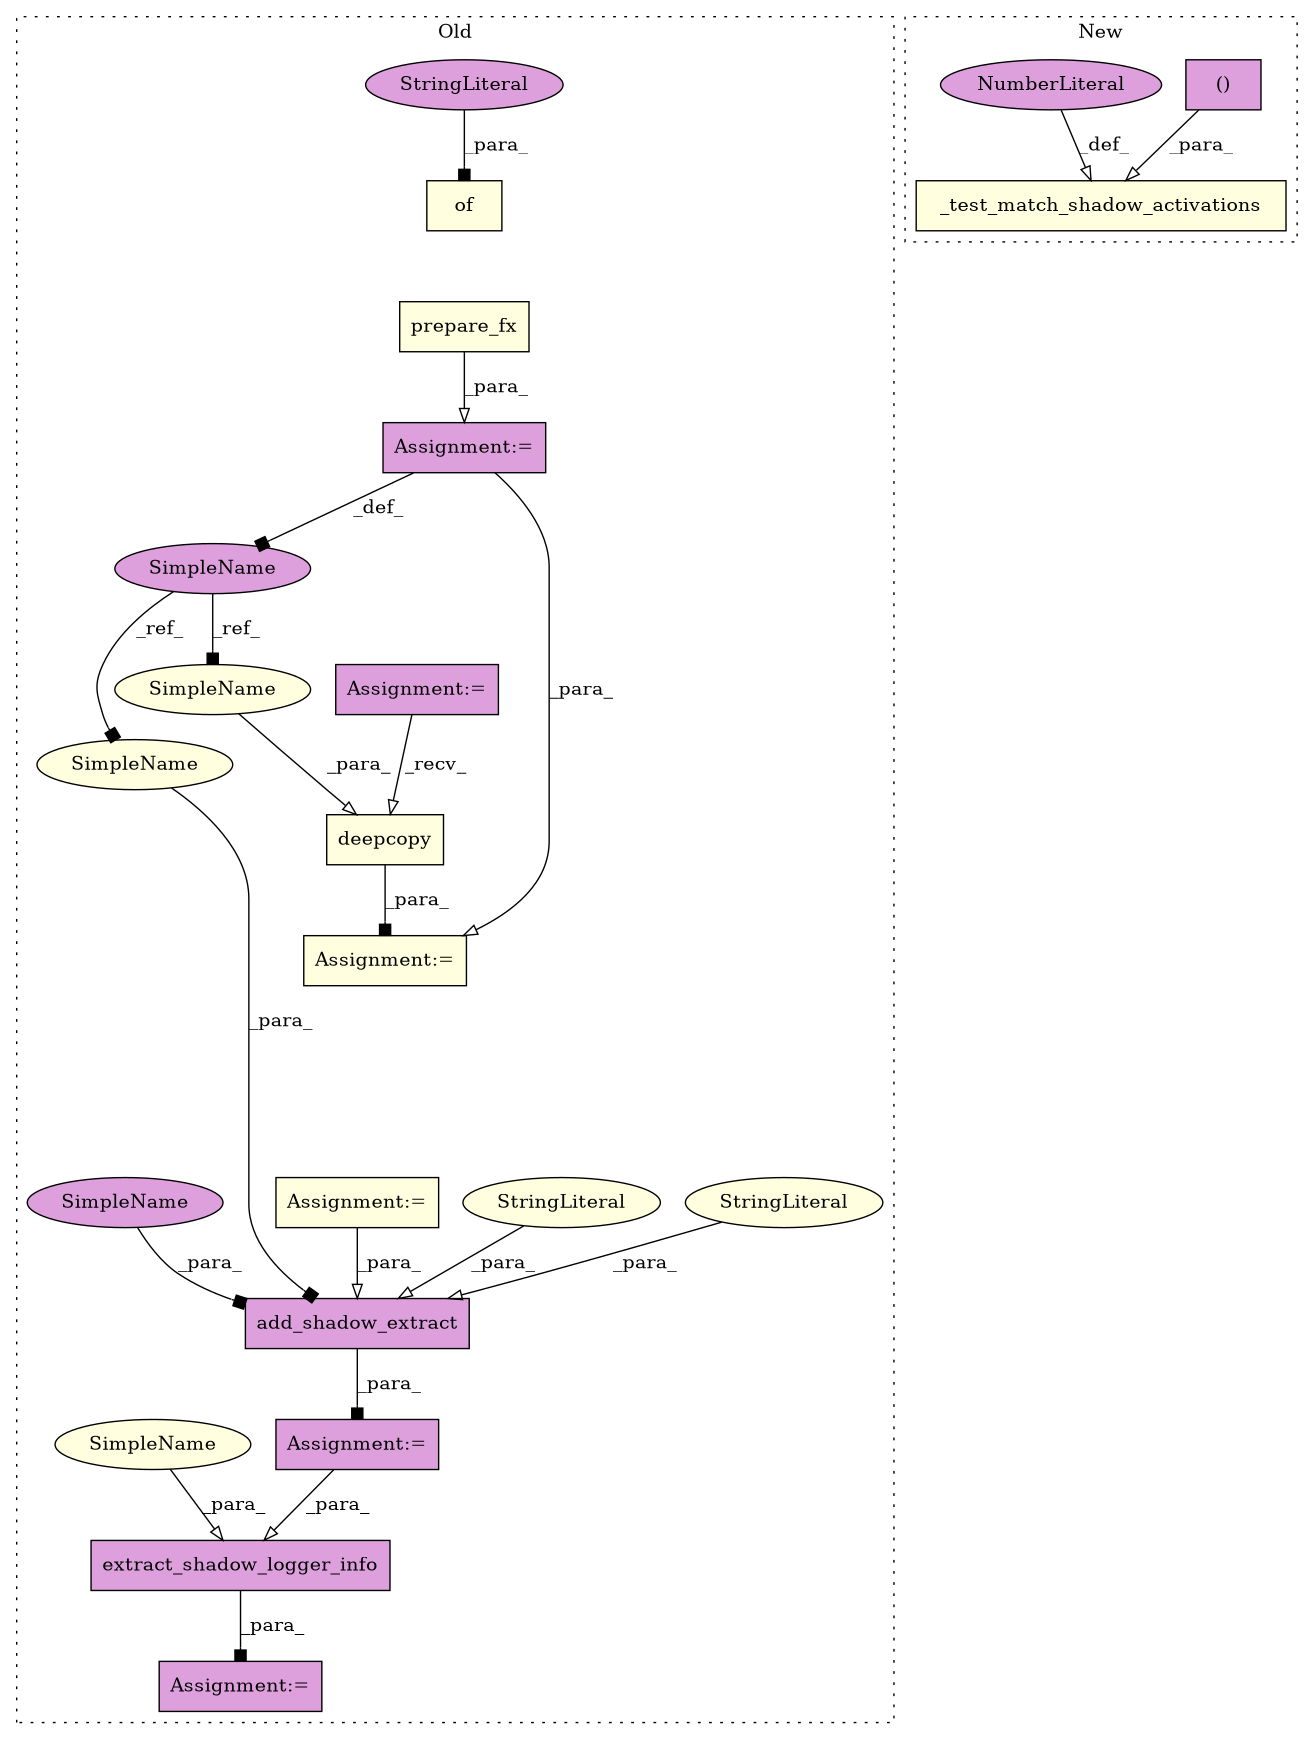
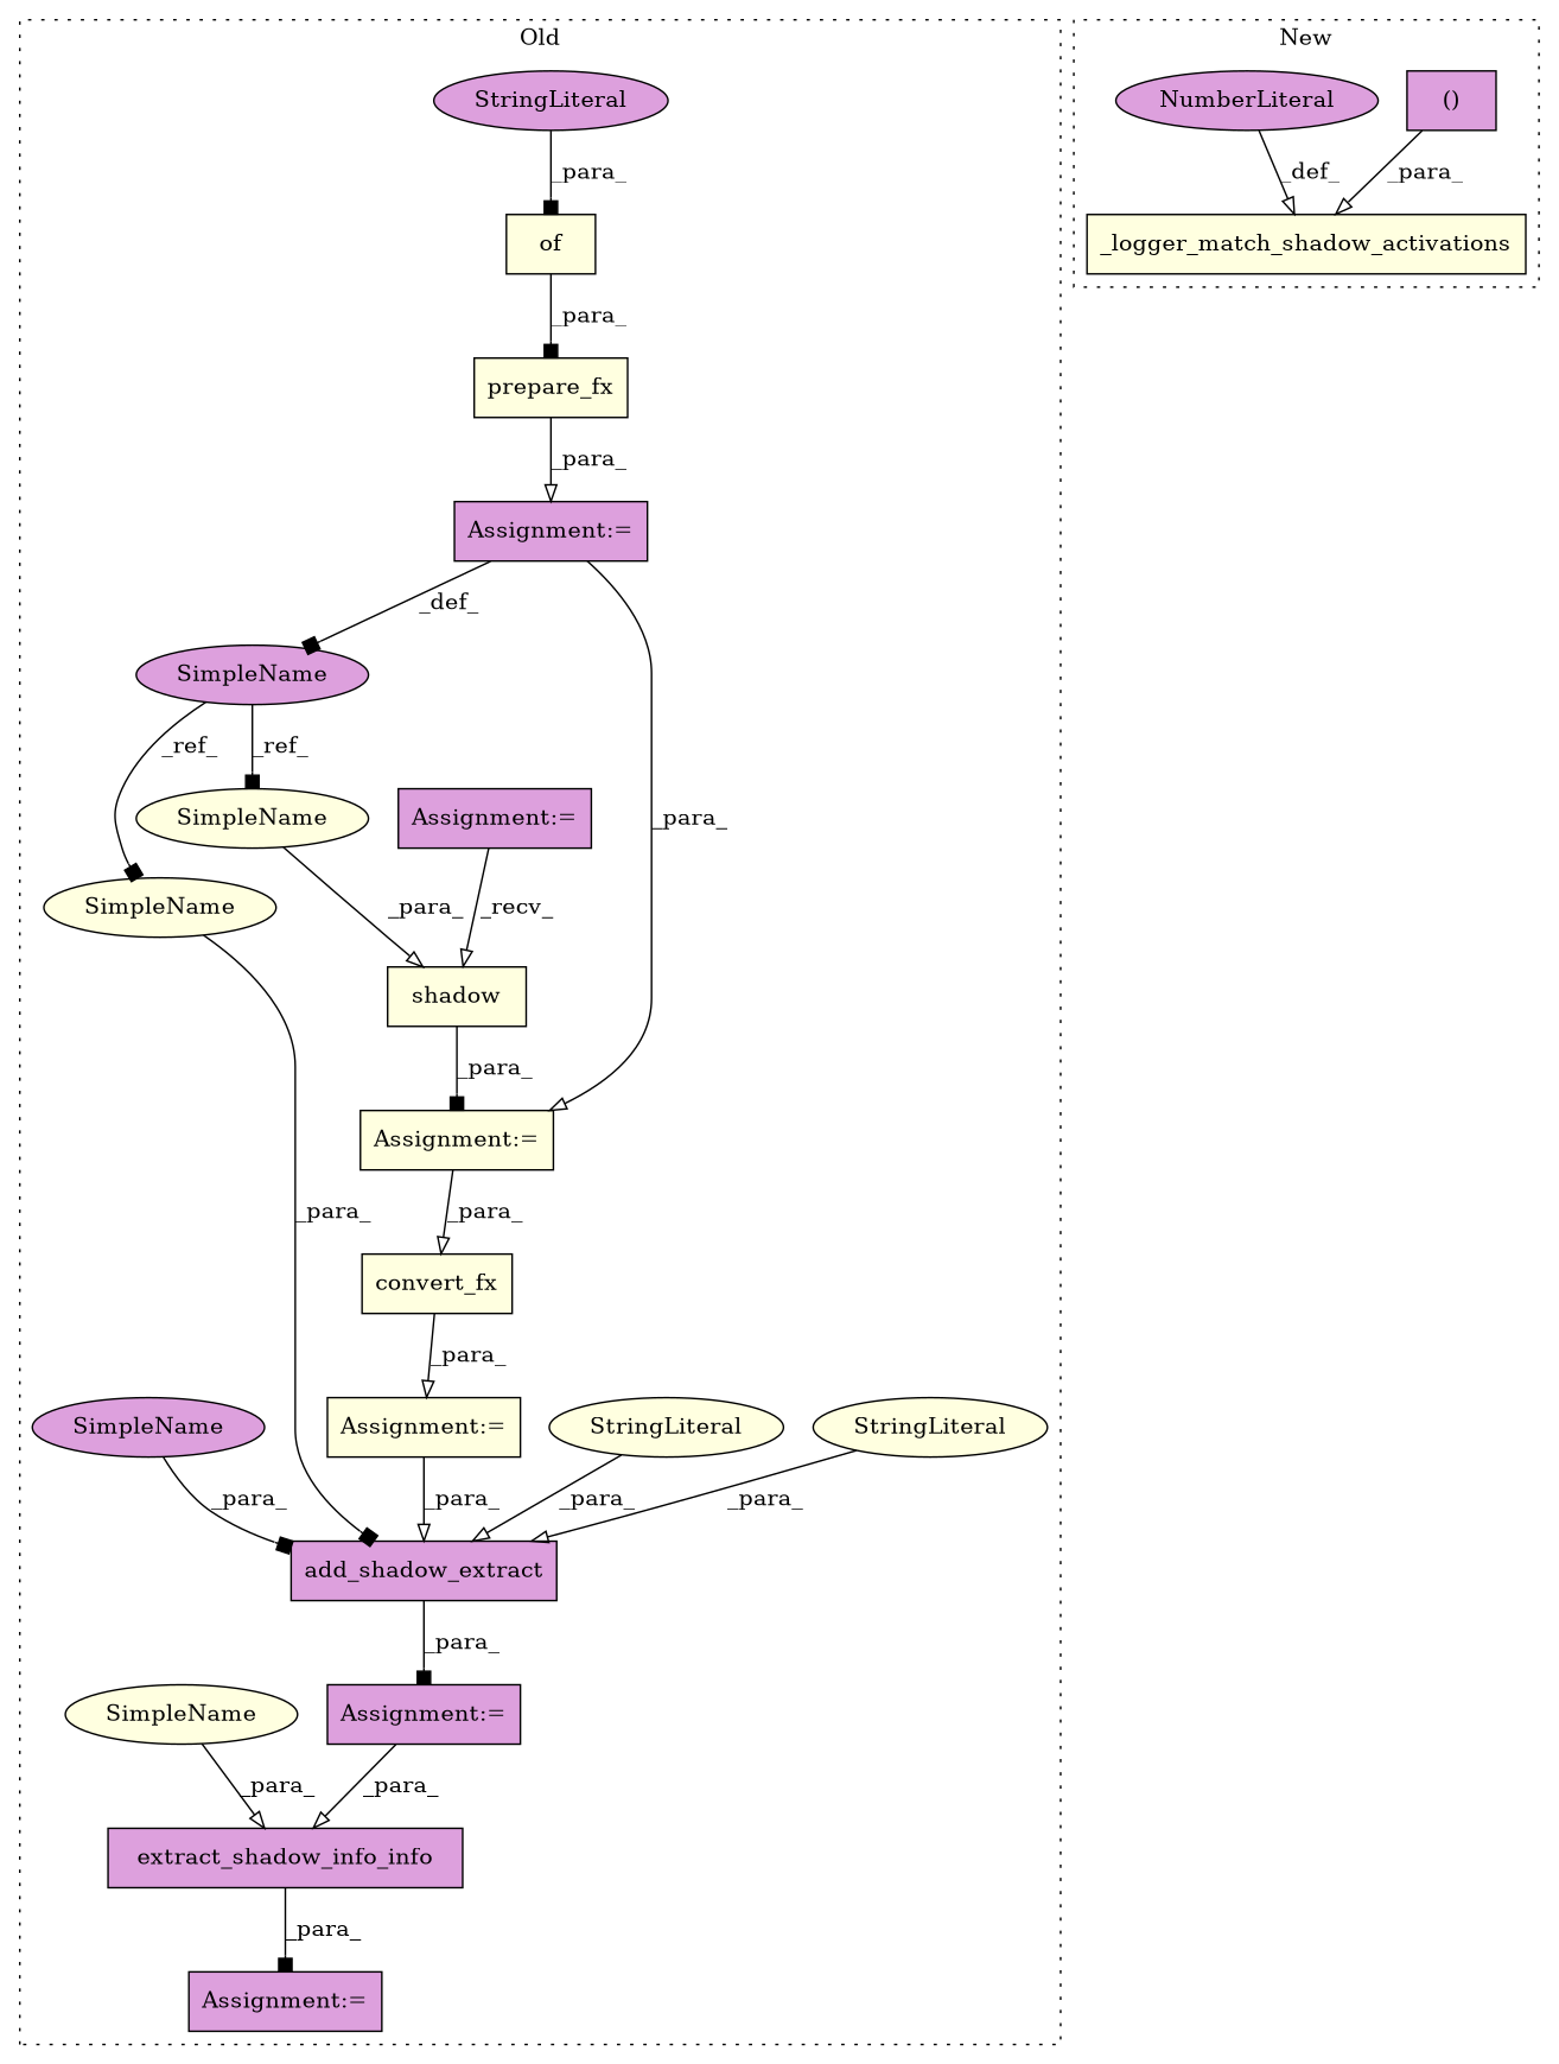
  digraph {
    node [a=32 fillcolor=lightyellow l=1 shape=box style=filled]
    edge [arrowhead=onormal]
    n1 [fillcolor=plum l="19,1" label=add_shadow_extract s="40363,40423"]
    n2 [l="11,1" label=prepare_fx s="40189,40253"]
    n3 [a=45 l=15 label=StringLiteral s=40382 shape=ellipse]
    n4 [a=45 l=6 label=StringLiteral s=40401 shape=ellipse]
    n5 [a=42 fillcolor=plum l=2 label=SimpleName s=40186 shape=ellipse]
-   n6 [l="9,1" label=deepcopy s="40303,40314"]
+   n6 [l="9,1" label=shadow s="40303,40314"]
+   n7 [l="11,1" label=convert_fx s="40324,40342"]
    n8 [l="3,1" label=of s="40206,40252"]
    n9 [a=45 fillcolor=plum l=2 label=StringLiteral s=40209 shape=ellipse]
    n10 [a=7 fillcolor=plum l=4 label="Assignment:=" s=40039]
    n11 [a=7 fillcolor=plum label="Assignment:=" s=40188]
    n12 [a=7 label="Assignment:=" s=40323]
    n13 [a=7 label="Assignment:=" s=40297]
    n14 [a=7 fillcolor=plum label="Assignment:=" s=40362]
-   n15 [fillcolor=plum l="27,1" label=extract_shadow_logger_info s="40566,40619"]
+   n15 [fillcolor=plum l="27,1" label=extract_shadow_info_info s="40566,40619"]
    n16 [a=7 fillcolor=plum label="Assignment:=" s=40565]
    n17 [a=42 l=2 label=SimpleName s=40398 shape=ellipse]
    n18 [a=42 l=2 label=SimpleName s=40312 shape=ellipse]
    n19 [a=42 fillcolor=plum l=12 label=SimpleName s=40411 shape=ellipse]
    n20 [a=42 l=12 label=SimpleName s=40607 shape=ellipse]
-   n21 [l="31,1" label=_test_match_shadow_activations s="40236,40321"]
+   n21 [l="31,1" label=_logger_match_shadow_activations s="40236,40321"]
    n22 [a=106 fillcolor=plum l=44 label="()" s=40274]
    n23 [a=34 fillcolor=plum label=NumberLiteral s=40320 shape=ellipse]
    subgraph cluster_1 {
      label=Old
      style=dotted
      n1
      n2
      n3
      n4
      n5
      n6
+     n7
      n8
      n9
      n10
      n11
      n12
      n13
      n14
      n15
      n16
      n17
      n18
      n19
      n20
    }
    subgraph cluster_2 {
      label=New
      style=dotted
      n21
      n22
      n23
    }
    n1 -> n14 [arrowhead=box label=_para_]
    n2 -> n11 [label=_para_]
    n3 -> n1 [label=_para_]
    n4 -> n1 [label=_para_]
    n5 -> n17 [arrowhead=box label=_ref_]
    n5 -> n18 [arrowhead=box label=_ref_]
    n6 -> n13 [arrowhead=box label=_para_]
+   n7 -> n12 [label=_para_]
+   n8 -> n2 [arrowhead=box label=_para_]
    n9 -> n8 [arrowhead=box label=_para_]
    n10 -> n6 [label=_recv_]
    n11 -> n5 [arrowhead=box label=_def_]
    n11 -> n13 [label=_para_]
    n12 -> n1 [label=_para_]
+   n13 -> n7 [label=_para_]
    n14 -> n15 [label=_para_]
    n15 -> n16 [arrowhead=box label=_para_]
    n17 -> n1 [arrowhead=box label=_para_]
    n18 -> n6 [label=_para_]
    n19 -> n1 [arrowhead=box label=_para_]
    n20 -> n15 [label=_para_]
    n22 -> n21 [label=_para_]
    n23 -> n21 [label=_def_]
  }
